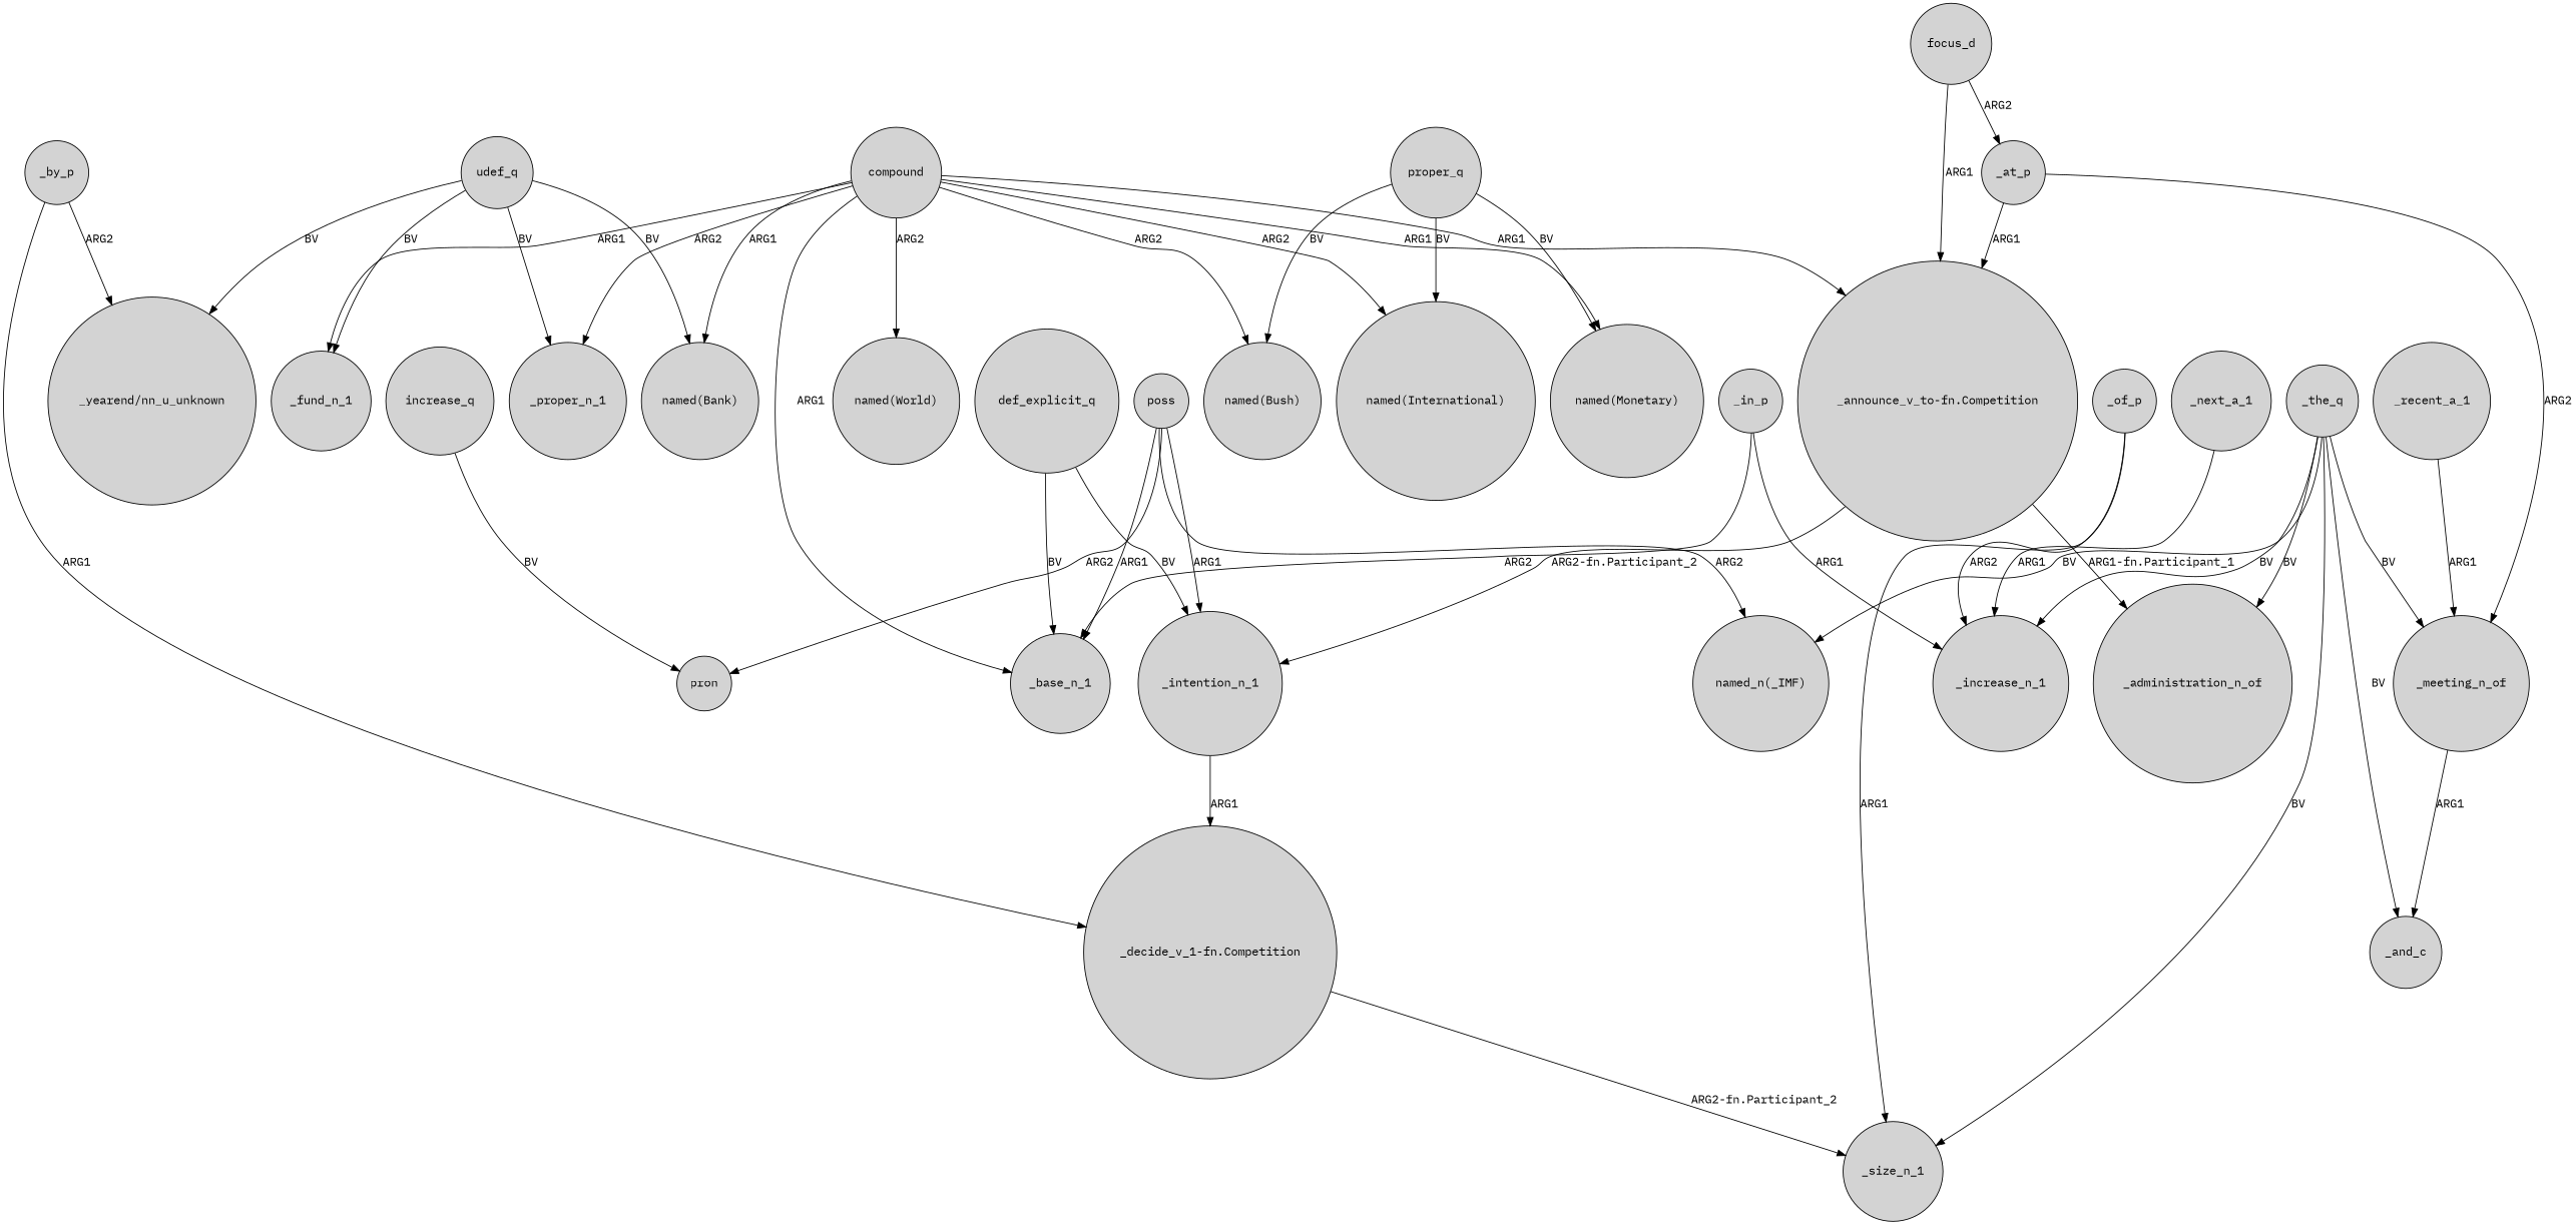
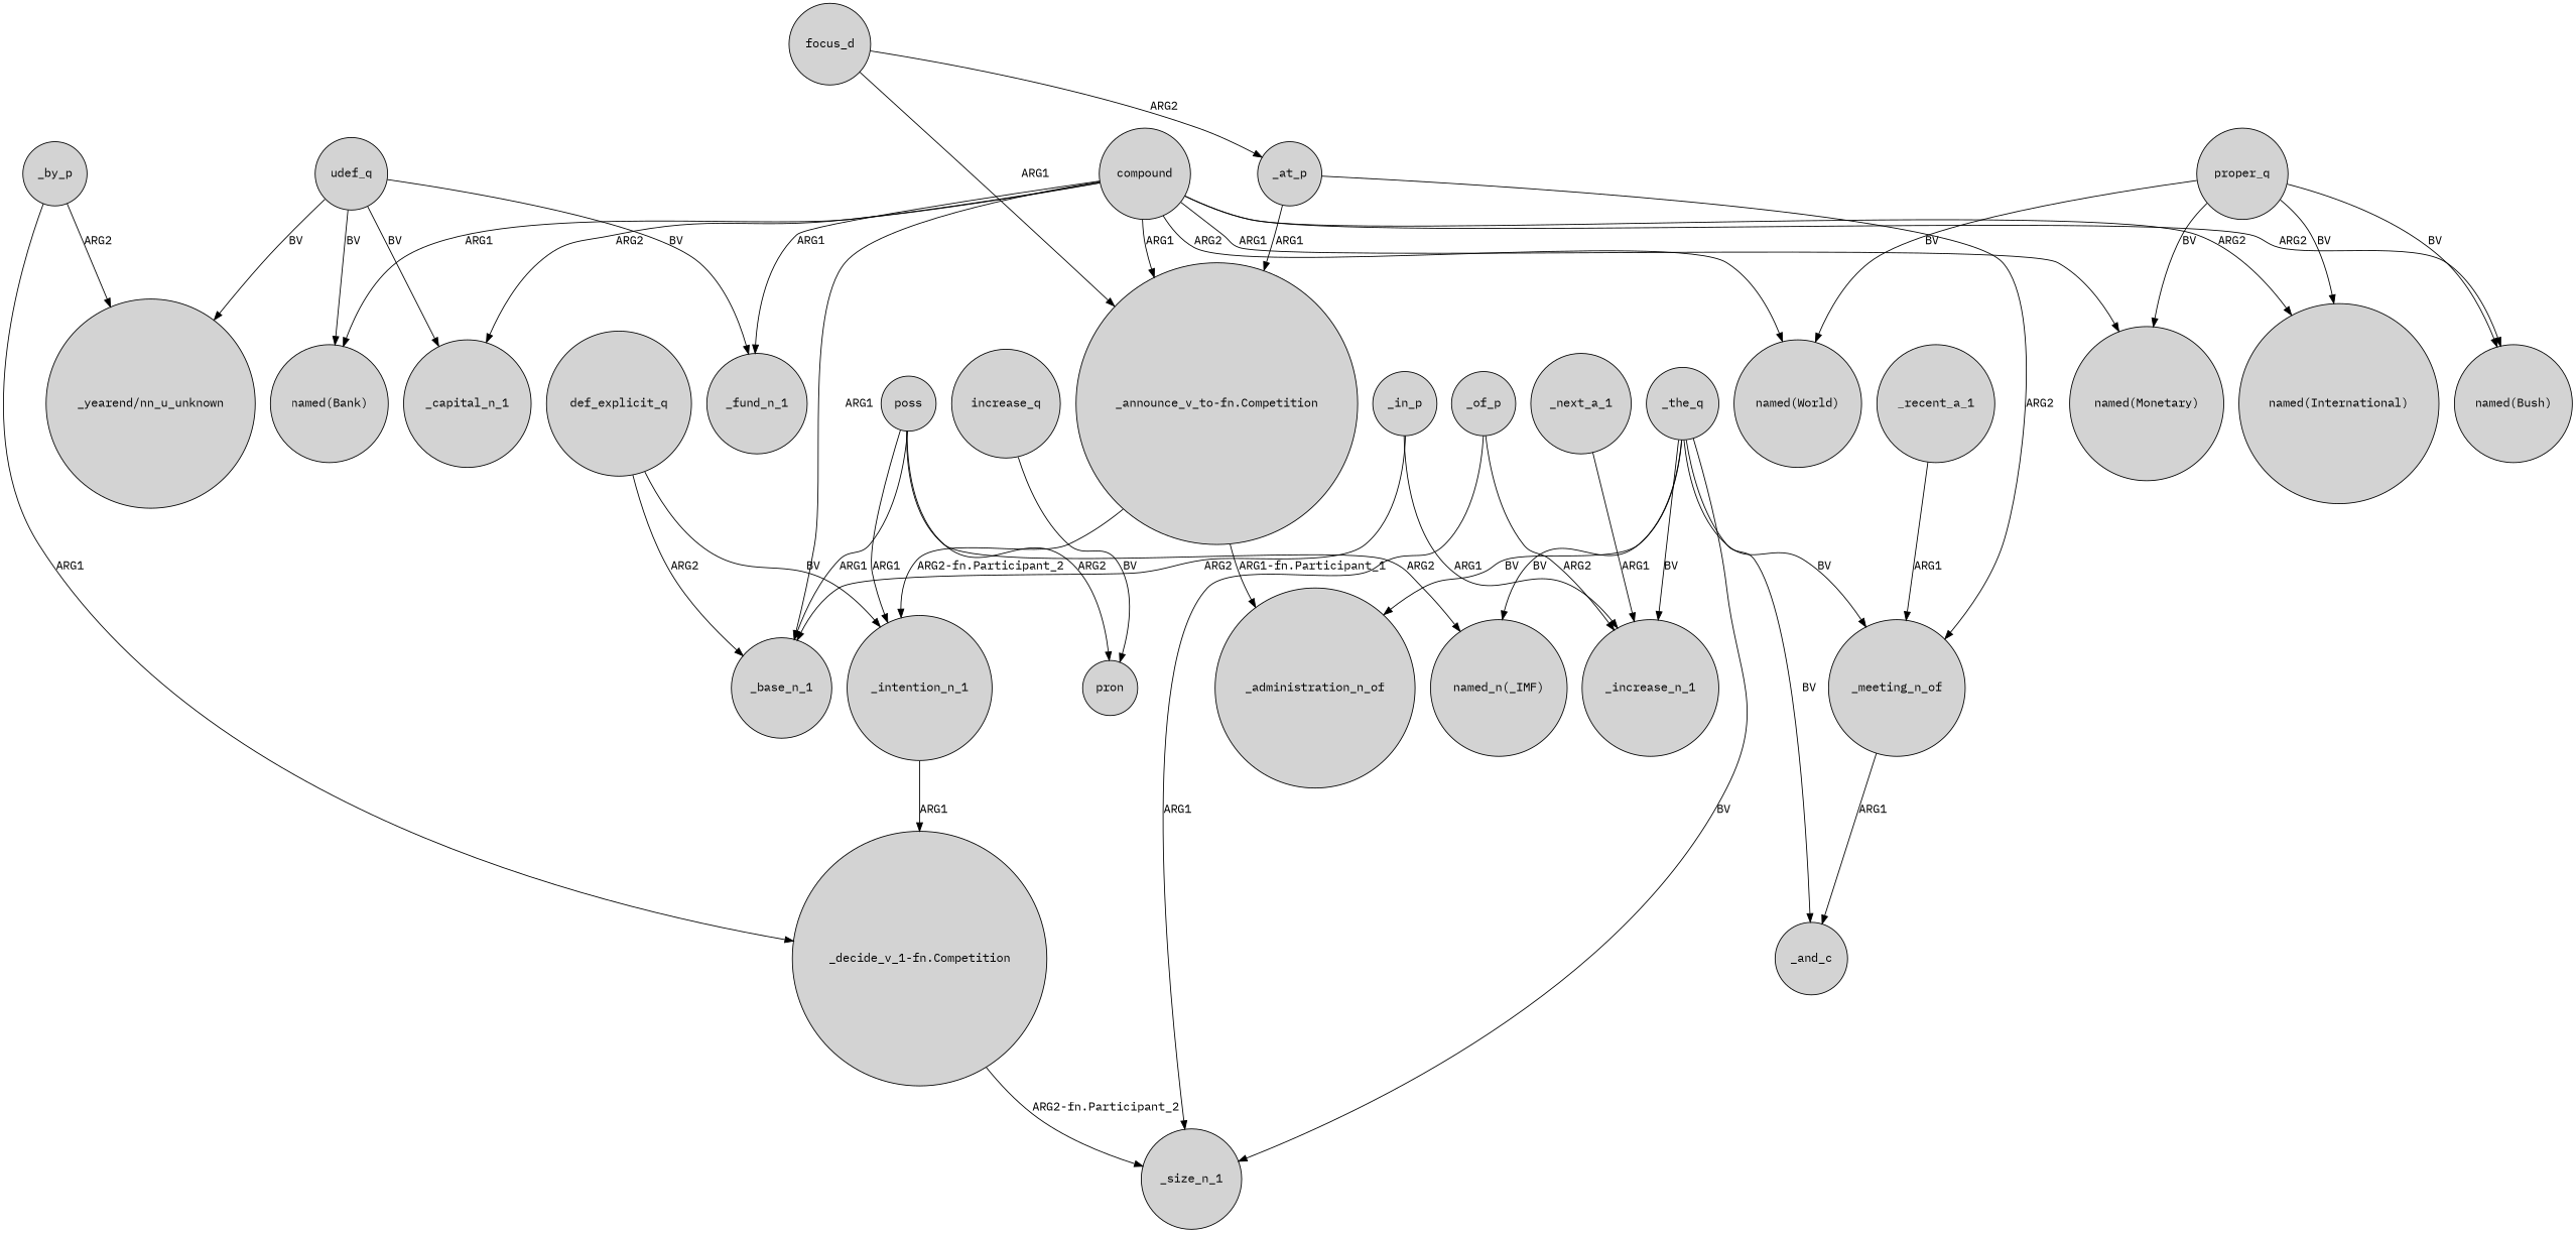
  digraph {
    fontname="IBM Plex Mono"
    node [fontname="IBM Plex Mono" shape=circle style=filled]
    edge [fontname="IBM Plex Mono"]
    compound
    _fund_n_1
    "named(Monetary)"
    _base_n_1
    "named(Bank)"
    "named(Bush)"
    "named(International)"
-   _capital_n_1 [label=_proper_n_1]
+   _capital_n_1
    "named(World)"
    "_announce_v_to-fn.Competition"
    proper_q
    _the_q
    _administration_n_of
    _and_c
    _increase_n_1
    _meeting_n_of
    _size_n_1
    "named_n(_IMF)"
    udef_q
    "_yearend/nn_u_unknown"
    _of_p
    poss
    _intention_n_1
    pron
    "_decide_v_1-fn.Competition"
    def_explicit_q
    focus_d
    _at_p
    _by_p
    n30 [label=increase_q]
    _next_a_1
    _in_p
    _recent_a_1
    compound -> _fund_n_1 [label=ARG1]
    compound -> "named(Monetary)" [label=ARG1]
    compound -> _base_n_1 [label=ARG1]
    compound -> "named(Bank)" [label=ARG1]
    compound -> "named(Bush)" [label=ARG2]
    compound -> "named(International)" [label=ARG2]
    compound -> _capital_n_1 [label=ARG2]
    compound -> "named(World)" [label=ARG2]
    compound -> "_announce_v_to-fn.Competition" [label=ARG1]
    "_announce_v_to-fn.Competition" -> _administration_n_of [label="ARG1-fn.Participant_1"]
    "_announce_v_to-fn.Competition" -> _intention_n_1 [label="ARG2-fn.Participant_2"]
    proper_q -> "named(Monetary)" [label=BV]
    proper_q -> "named(Bush)" [label=BV]
    proper_q -> "named(International)" [label=BV]
+   proper_q -> "named(World)" [label=BV]
    _the_q -> _administration_n_of [label=BV]
    _the_q -> _and_c [label=BV]
    _the_q -> _increase_n_1 [label=BV]
    _the_q -> _meeting_n_of [label=BV]
    _the_q -> _size_n_1 [label=BV]
    _the_q -> "named_n(_IMF)" [label=BV]
    _meeting_n_of -> _and_c [label=ARG1]
    udef_q -> _fund_n_1 [label=BV]
    udef_q -> "named(Bank)" [label=BV]
    udef_q -> _capital_n_1 [label=BV]
    udef_q -> "_yearend/nn_u_unknown" [label=BV]
    _of_p -> _increase_n_1 [label=ARG2]
    _of_p -> _size_n_1 [label=ARG1]
    poss -> _base_n_1 [label=ARG1]
    poss -> "named_n(_IMF)" [label=ARG2]
    poss -> _intention_n_1 [label=ARG1]
    poss -> pron [label=ARG2]
    _intention_n_1 -> "_decide_v_1-fn.Competition" [label=ARG1]
    "_decide_v_1-fn.Competition" -> _size_n_1 [label="ARG2-fn.Participant_2"]
-   def_explicit_q -> _base_n_1 [label=BV]
+   def_explicit_q -> _base_n_1 [label=ARG2]
    def_explicit_q -> _intention_n_1 [label=BV]
    focus_d -> "_announce_v_to-fn.Competition" [label=ARG1]
    focus_d -> _at_p [label=ARG2]
    _at_p -> "_announce_v_to-fn.Competition" [label=ARG1]
    _at_p -> _meeting_n_of [label=ARG2]
    _by_p -> "_yearend/nn_u_unknown" [label=ARG2]
    _by_p -> "_decide_v_1-fn.Competition" [label=ARG1]
    n30 -> pron [label=BV]
    _next_a_1 -> _increase_n_1 [label=ARG1]
    _in_p -> _base_n_1 [label=ARG2]
    _in_p -> _increase_n_1 [label=ARG1]
    _recent_a_1 -> _meeting_n_of [label=ARG1]
  }
